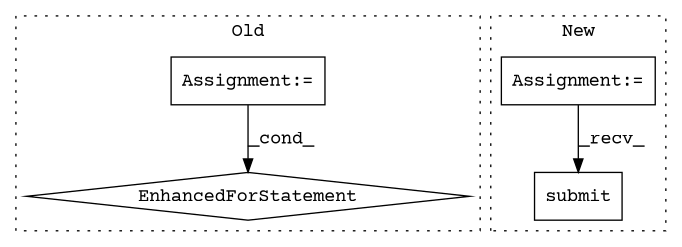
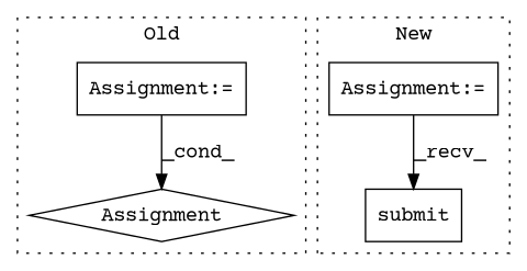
  digraph {
    fontname="Courier Prime"
    node [a=7 l="53,2" s="8120,8212" shape=box fontname="Courier Prime"]
    edge [fontname="Courier Prime"]
-   n1 [a=70 label=EnhancedForStatement shape=diamond]
+   n1 [a=70 label=Assignment shape=diamond]
    n2 [label="Assignment:="]
    n3 [a=32 l="7,1" label=submit s="8610,8644"]
    n4 [l=8 label="Assignment:=" s=8392]
    subgraph cluster_1 {
      label=Old
      style=dotted
      n1
      n2
    }
    subgraph cluster_2 {
      label=New
      style=dotted
      n3
      n4
    }
    n2 -> n1 [label=_cond_]
    n4 -> n3 [label=_recv_]
  }
